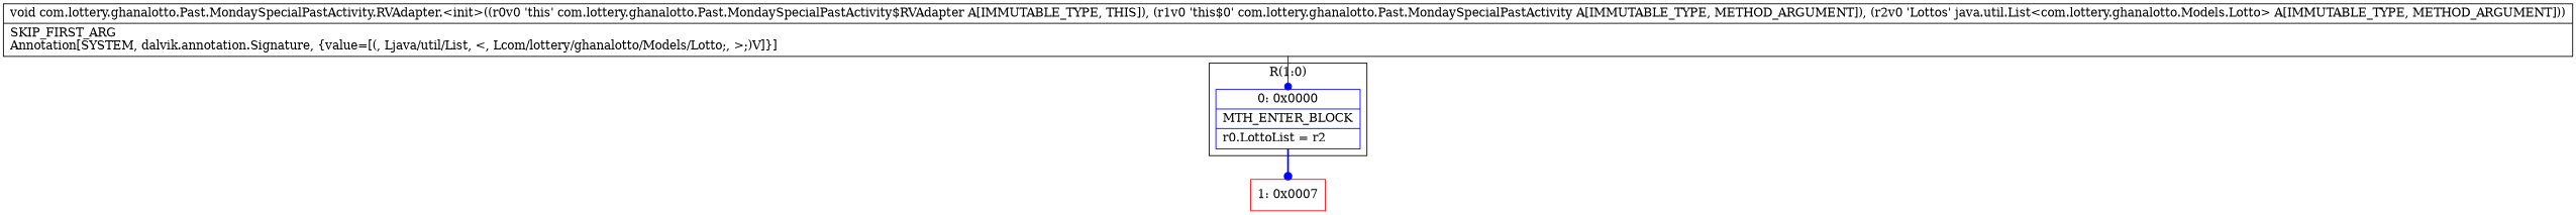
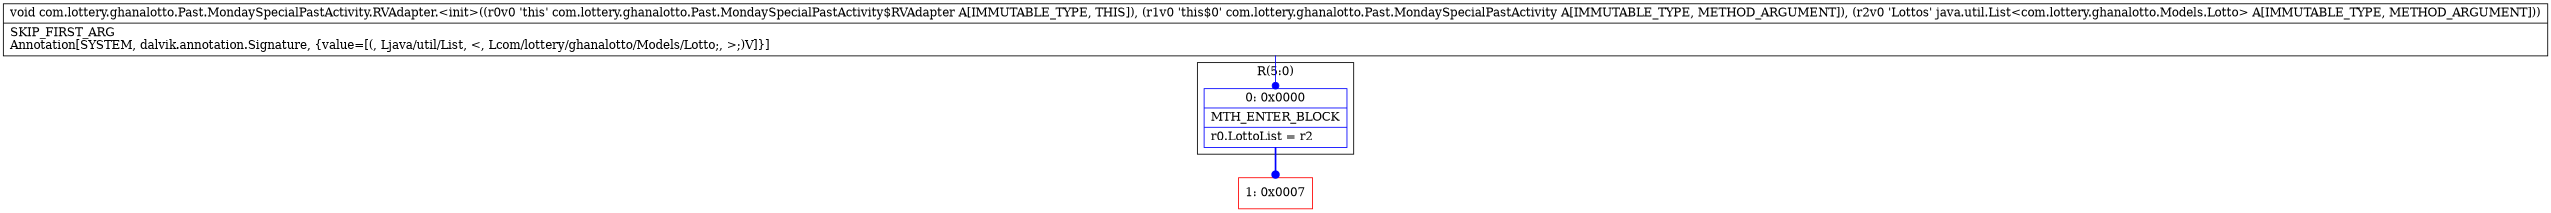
  digraph {
    node [shape=record]
    edge [color=blue arrowhead=dot]
    n1 [color=blue label="{0\:\ 0x0000|MTH_ENTER_BLOCK\l|r0.LottoList = r2\l}"]
    n2 [color=red label="{1\:\ 0x0007}"]
    n3 [label="{void com.lottery.ghanalotto.Past.MondaySpecialPastActivity.RVAdapter.\<init\>((r0v0 'this' com.lottery.ghanalotto.Past.MondaySpecialPastActivity$RVAdapter A[IMMUTABLE_TYPE, THIS]), (r1v0 'this$0' com.lottery.ghanalotto.Past.MondaySpecialPastActivity A[IMMUTABLE_TYPE, METHOD_ARGUMENT]), (r2v0 'Lottos' java.util.List\<com.lottery.ghanalotto.Models.Lotto\> A[IMMUTABLE_TYPE, METHOD_ARGUMENT]))  | SKIP_FIRST_ARG\lAnnotation[SYSTEM, dalvik.annotation.Signature, \{value=[(, Ljava\/util\/List, \<, Lcom\/lottery\/ghanalotto\/Models\/Lotto;, \>;)V]\}]\l}"]
    subgraph cluster_1 {
-     label="R(1:0)"
+     label="R(5:0)"
      n1
    }
    n1 -> n2 [style=bold]
    n3 -> n1 [style=solid]
  }
